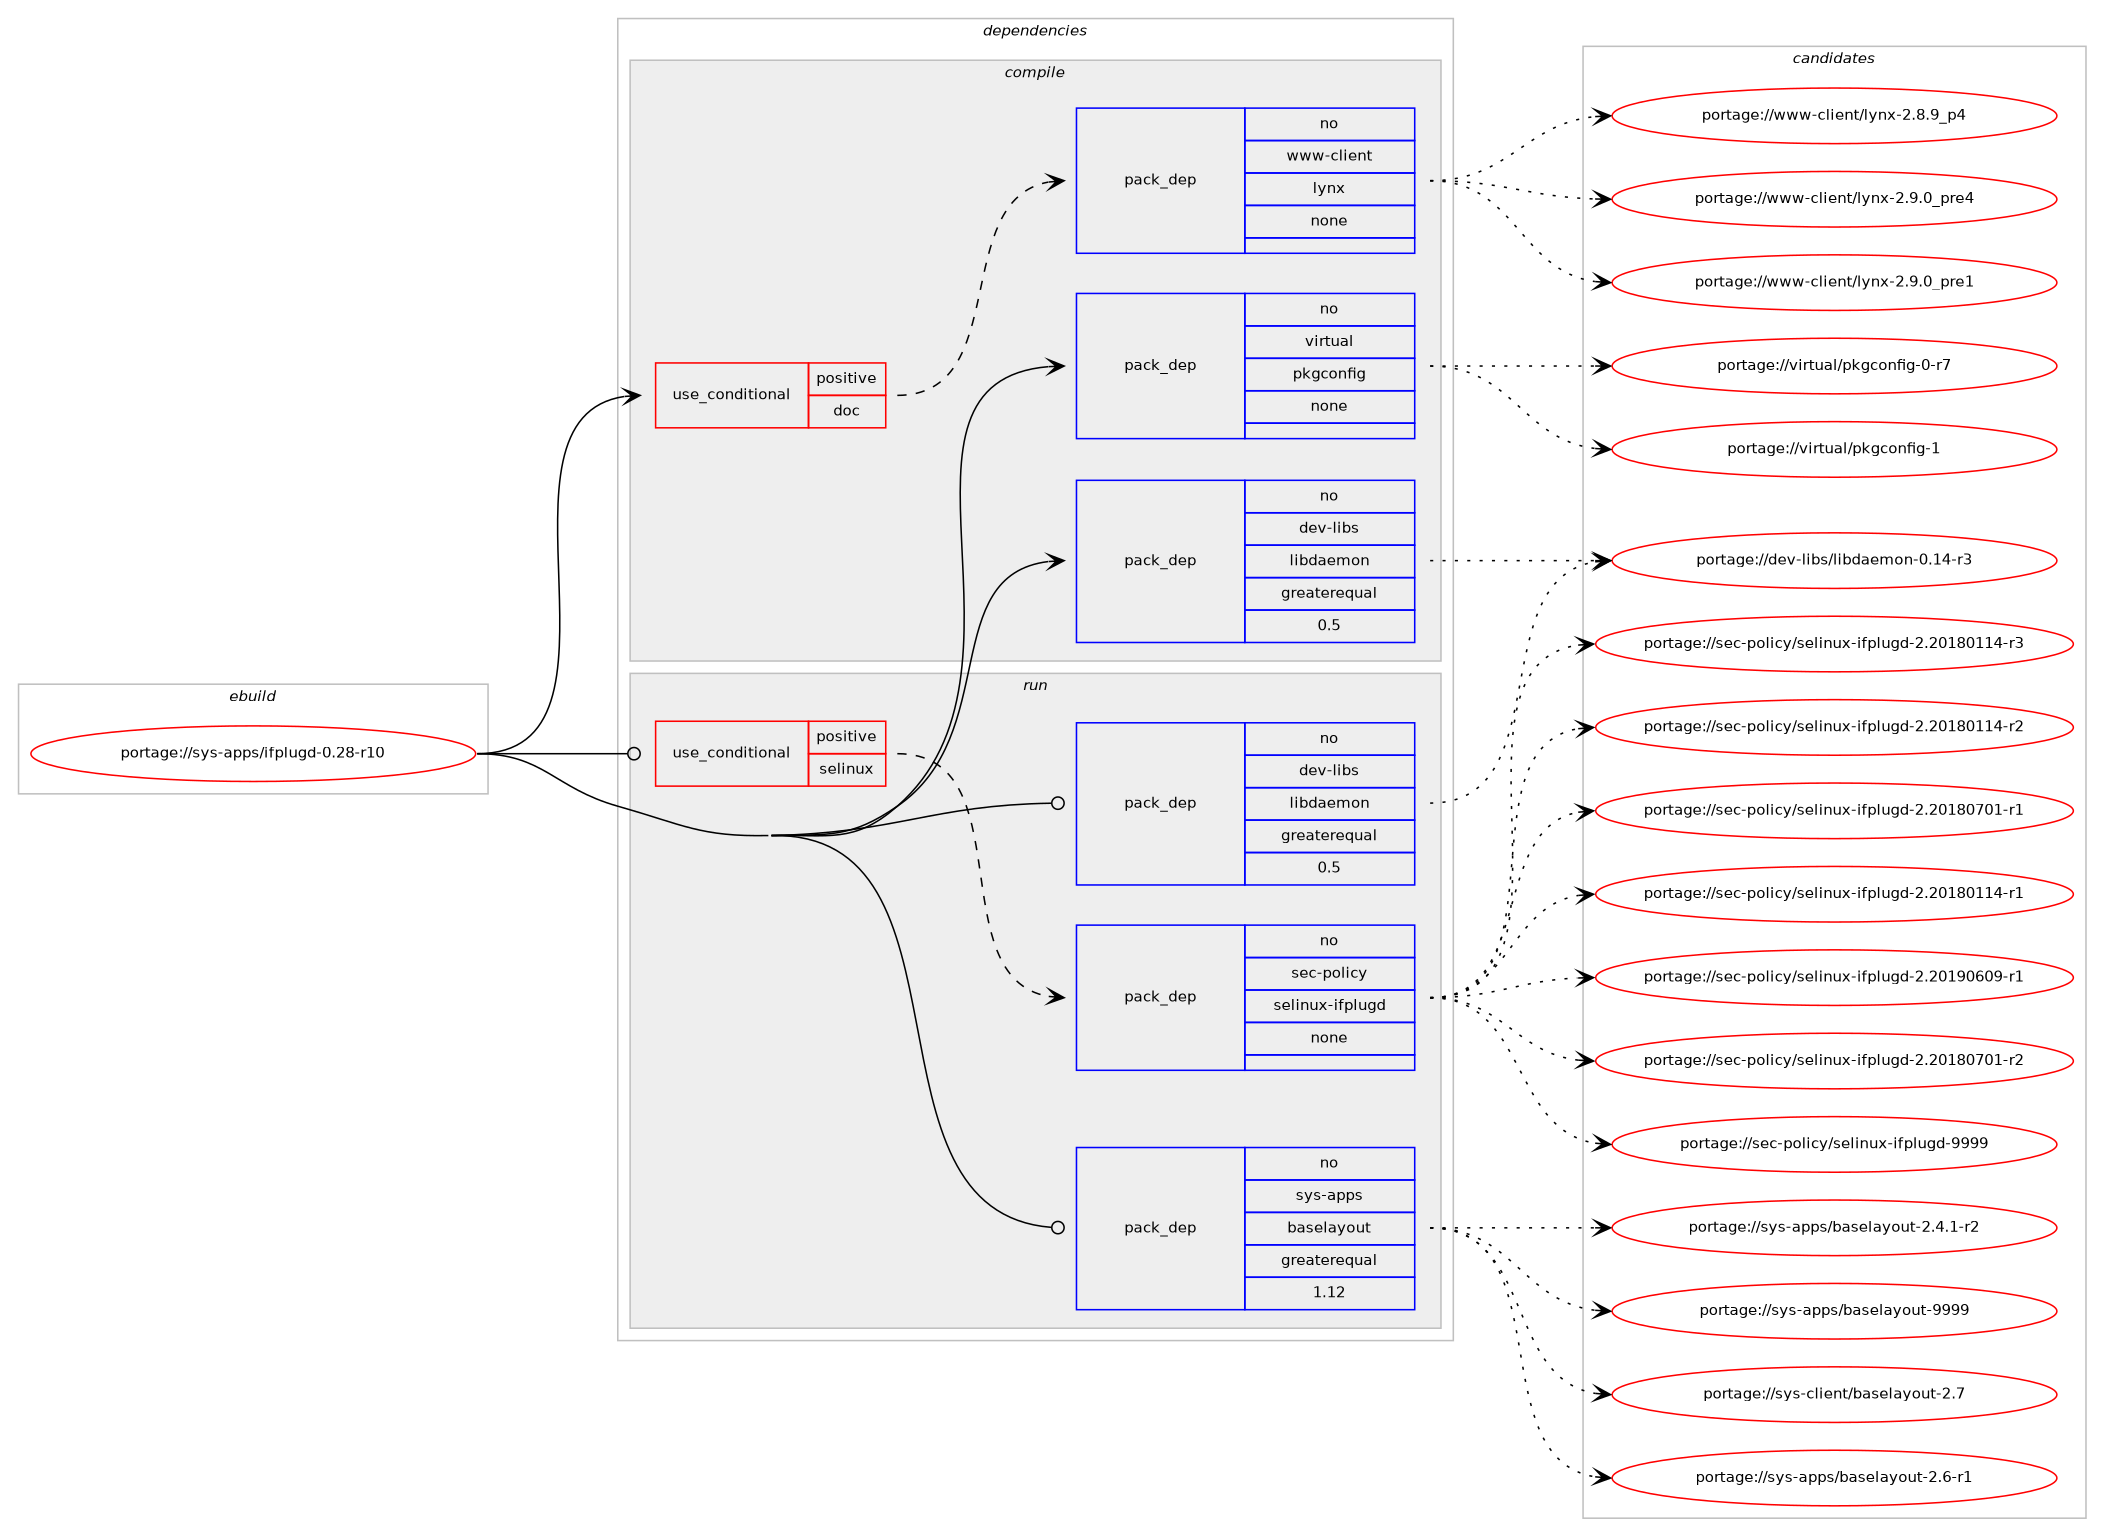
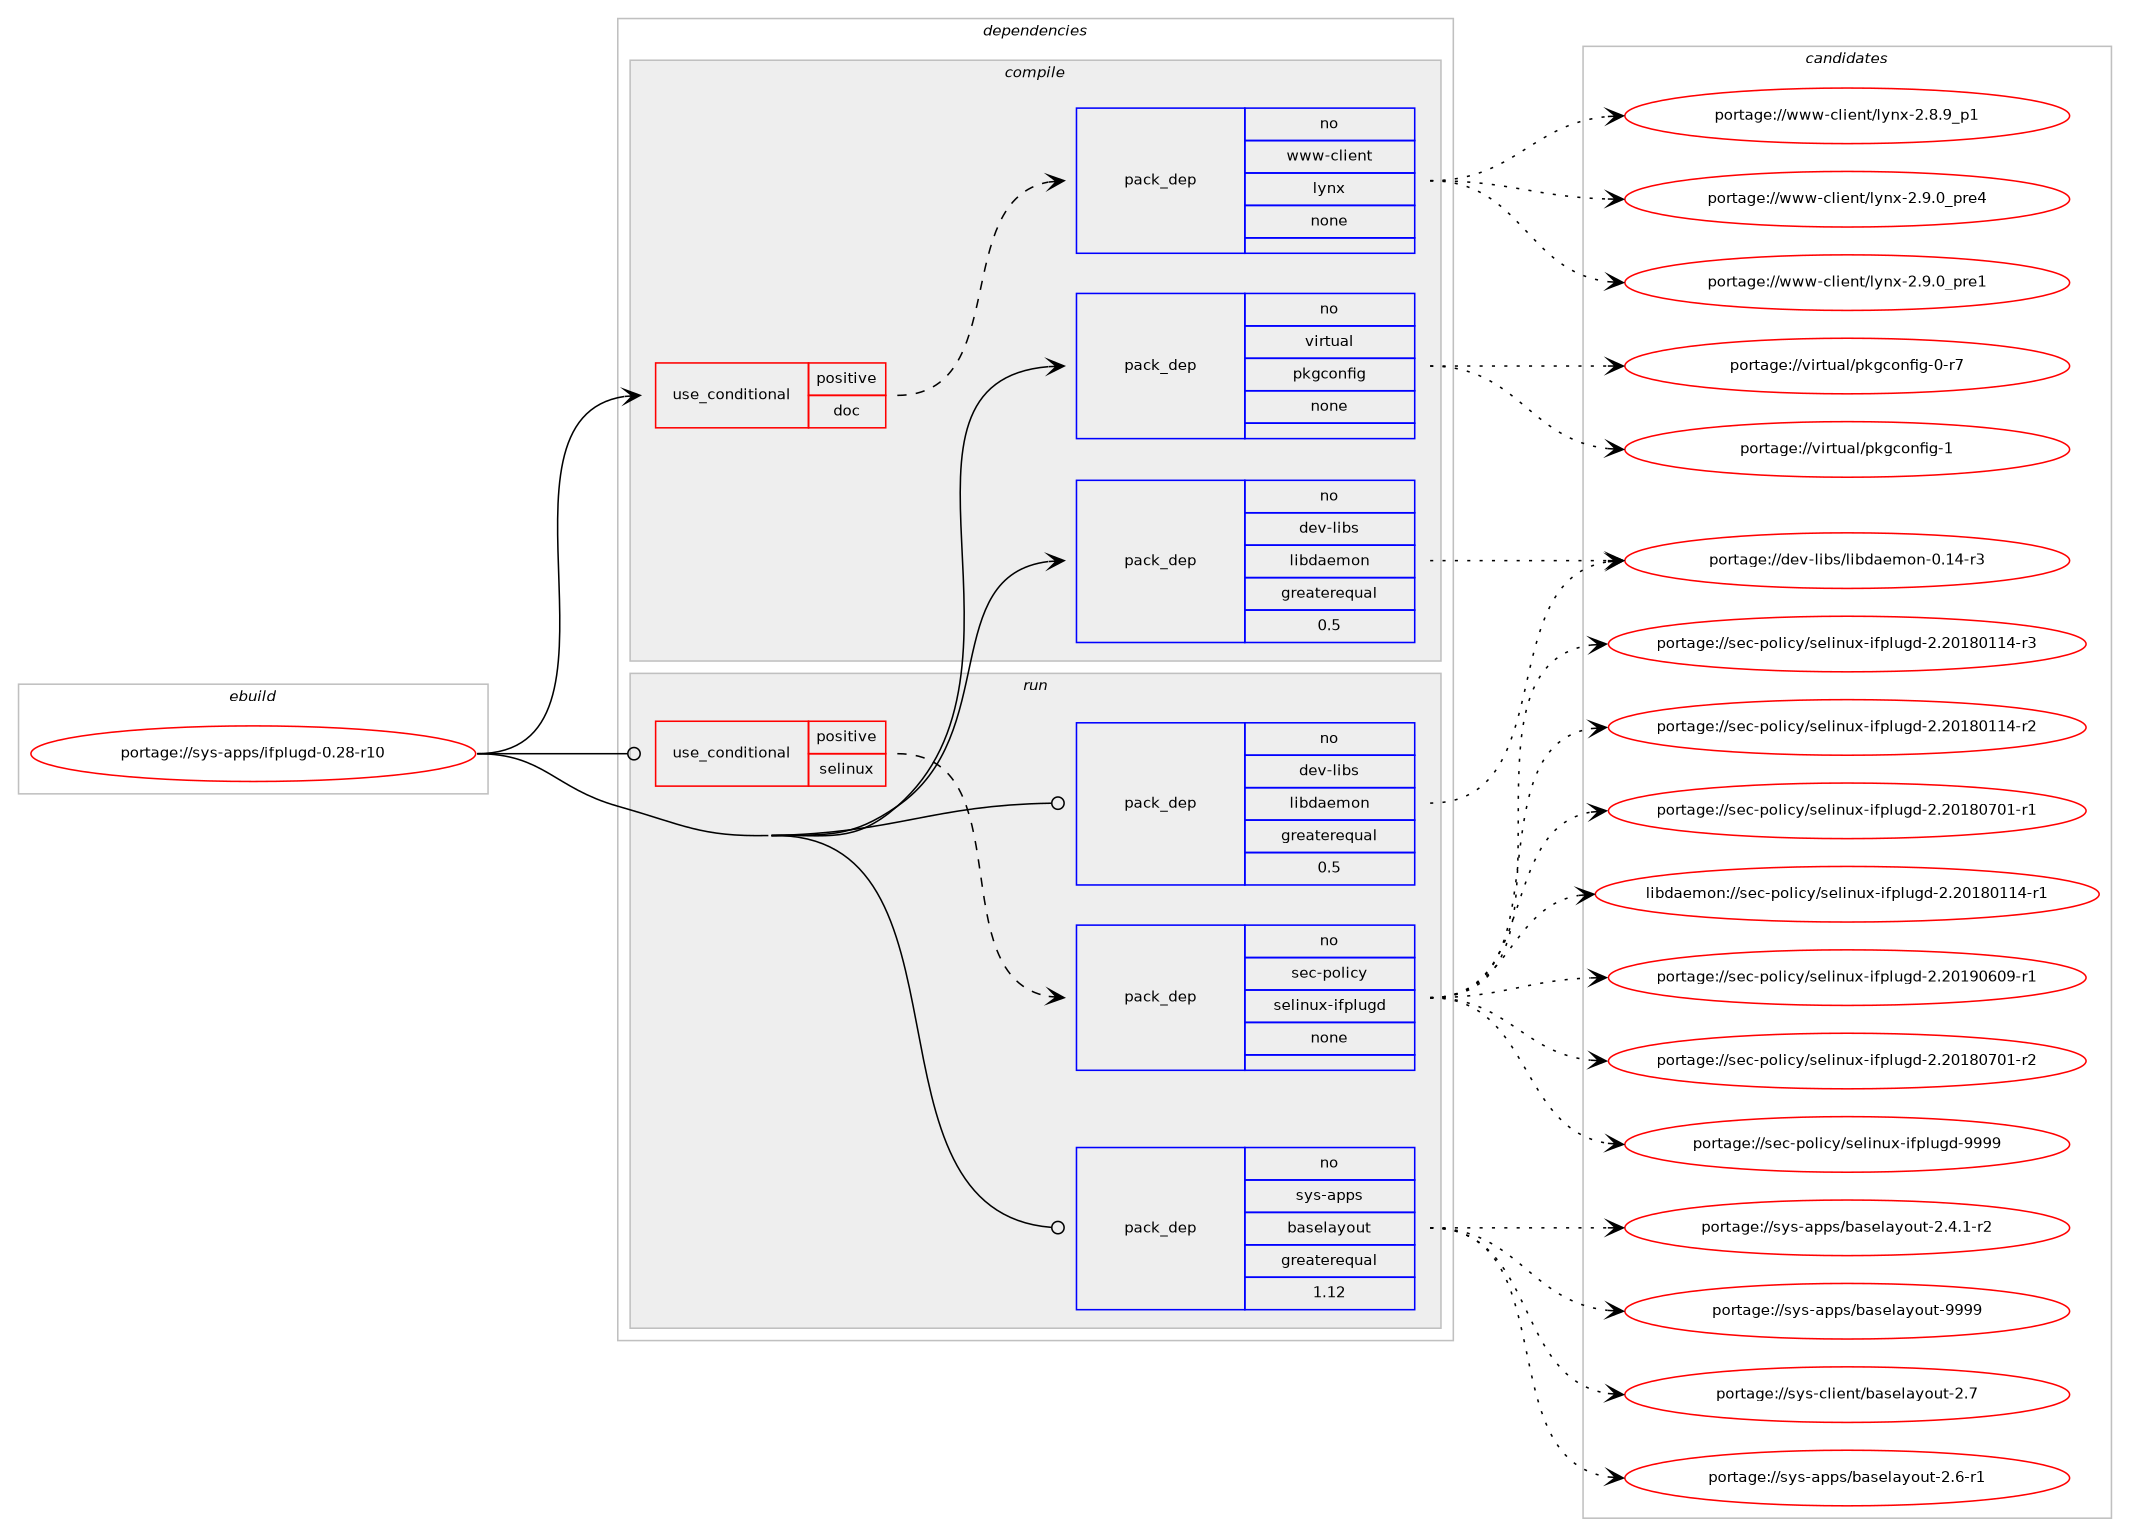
  digraph {
    compound=true
    concentrate=true
    fontname=Helvetica
    fontsize=10
    newrank=true
    rankdir=LR
    ranksep=1.5
    node [color=red fontname=Helvetica fontsize=10]
    edge [arrowhead=vee headport=w style=dotted tailport=e weight=100]
    n1 [label="portage://sys-apps/ifplugd-0.28-r10" width=4]
    n2 [color=blue label=<<TABLE BORDER="0" CELLBORDER="1" CELLSPACING="0" CELLPADDING="4" WIDTH="220"><TR><TD ROWSPAN="6" CELLPADDING="30">pack_dep</TD></TR><TR><TD WIDTH="110">no</TD></TR><TR><TD>www-client</TD></TR><TR><TD>lynx</TD></TR><TR><TD>none</TD></TR><TR><TD></TD></TR></TABLE>> shape=none]
    n3 [label=<<TABLE BORDER="0" CELLBORDER="1" CELLSPACING="0" CELLPADDING="4"><TR><TD ROWSPAN="3" CELLPADDING="10">use_conditional</TD></TR><TR><TD>positive</TD></TR><TR><TD>doc</TD></TR></TABLE>> shape=none]
    n4 [color=blue label=<<TABLE BORDER="0" CELLBORDER="1" CELLSPACING="0" CELLPADDING="4" WIDTH="220"><TR><TD ROWSPAN="6" CELLPADDING="30">pack_dep</TD></TR><TR><TD WIDTH="110">no</TD></TR><TR><TD>dev-libs</TD></TR><TR><TD>libdaemon</TD></TR><TR><TD>greaterequal</TD></TR><TR><TD>0.5</TD></TR></TABLE>> shape=none]
    n5 [color=blue label=<<TABLE BORDER="0" CELLBORDER="1" CELLSPACING="0" CELLPADDING="4" WIDTH="220"><TR><TD ROWSPAN="6" CELLPADDING="30">pack_dep</TD></TR><TR><TD WIDTH="110">no</TD></TR><TR><TD>virtual</TD></TR><TR><TD>pkgconfig</TD></TR><TR><TD>none</TD></TR><TR><TD></TD></TR></TABLE>> shape=none]
    n6 [color=blue label=<<TABLE BORDER="0" CELLBORDER="1" CELLSPACING="0" CELLPADDING="4" WIDTH="220"><TR><TD ROWSPAN="6" CELLPADDING="30">pack_dep</TD></TR><TR><TD WIDTH="110">no</TD></TR><TR><TD>sec-policy</TD></TR><TR><TD>selinux-ifplugd</TD></TR><TR><TD>none</TD></TR><TR><TD></TD></TR></TABLE>> shape=none]
    n7 [label=<<TABLE BORDER="0" CELLBORDER="1" CELLSPACING="0" CELLPADDING="4"><TR><TD ROWSPAN="3" CELLPADDING="10">use_conditional</TD></TR><TR><TD>positive</TD></TR><TR><TD>selinux</TD></TR></TABLE>> shape=none]
    n8 [color=blue label=<<TABLE BORDER="0" CELLBORDER="1" CELLSPACING="0" CELLPADDING="4" WIDTH="220"><TR><TD ROWSPAN="6" CELLPADDING="30">pack_dep</TD></TR><TR><TD WIDTH="110">no</TD></TR><TR><TD>dev-libs</TD></TR><TR><TD>libdaemon</TD></TR><TR><TD>greaterequal</TD></TR><TR><TD>0.5</TD></TR></TABLE>> shape=none]
    n9 [color=blue label=<<TABLE BORDER="0" CELLBORDER="1" CELLSPACING="0" CELLPADDING="4" WIDTH="220"><TR><TD ROWSPAN="6" CELLPADDING="30">pack_dep</TD></TR><TR><TD WIDTH="110">no</TD></TR><TR><TD>sys-apps</TD></TR><TR><TD>baselayout</TD></TR><TR><TD>greaterequal</TD></TR><TR><TD>1.12</TD></TR></TABLE>> shape=none]
    n10 [label="portage://www-client/lynx-2.9.0_pre4" width=4]
    n11 [label="portage://www-client/lynx-2.9.0_pre1" width=4]
-   n12 [label="portage://www-client/lynx-2.8.9_p4" width=4]
+   n12 [label="portage://www-client/lynx-2.8.9_p1" width=4]
    n13 [label="portage://dev-libs/libdaemon-0.14-r3" width=4]
    n14 [label="portage://virtual/pkgconfig-1" width=4]
    n15 [label="portage://virtual/pkgconfig-0-r7" width=4]
    n16 [label="portage://sec-policy/selinux-ifplugd-9999" width=4]
    n17 [label="portage://sec-policy/selinux-ifplugd-2.20190609-r1" width=4]
    n18 [label="portage://sec-policy/selinux-ifplugd-2.20180701-r2" width=4]
    n19 [label="portage://sec-policy/selinux-ifplugd-2.20180701-r1" width=4]
    n20 [label="portage://sec-policy/selinux-ifplugd-2.20180114-r3" width=4]
    n21 [label="portage://sec-policy/selinux-ifplugd-2.20180114-r2" width=4]
-   n22 [label="portage://sec-policy/selinux-ifplugd-2.20180114-r1" width=4]
+   n22 [label="libdaemon://sec-policy/selinux-ifplugd-2.20180114-r1" width=4]
    n23 [label="portage://sys-apps/baselayout-9999" width=4]
    n24 [label="portage://sys-client/baselayout-2.7" width=4]
    n25 [label="portage://sys-apps/baselayout-2.6-r1" width=4]
    n26 [label="portage://sys-apps/baselayout-2.4.1-r2" width=4]
    subgraph cluster_1 {
      color=gray
      label=<<i>ebuild</i>>
      rank=same
      n1
    }
    subgraph cluster_2 {
      color=gray
      label=<<i>dependencies</i>>
      subgraph cluster_3 {
        color=gray
        fillcolor="#eeeeee"
        label=<<i>compile</i>>
        style=filled
        subgraph sub_4 {
          color=gray
          fillcolor="#eeeeee"
          label=<<i>compile</i>>
          style=filled
          n3
          subgraph sub_5 {
            color=gray
            fillcolor="#eeeeee"
            label=<<i>compile</i>>
            style=filled
            n2
          }
        }
        subgraph sub_6 {
          color=gray
          fillcolor="#eeeeee"
          label=<<i>compile</i>>
          style=filled
          n4
        }
        subgraph sub_7 {
          color=gray
          fillcolor="#eeeeee"
          label=<<i>compile</i>>
          style=filled
          n5
        }
      }
      subgraph cluster_8 {
        color=gray
        fillcolor="#eeeeee"
        label=<<i>compile and run</i>>
        style=filled
      }
      subgraph cluster_9 {
        color=gray
        fillcolor="#eeeeee"
        label=<<i>run</i>>
        style=filled
        subgraph sub_10 {
          color=gray
          fillcolor="#eeeeee"
          label=<<i>run</i>>
          style=filled
          n7
          subgraph sub_11 {
            color=gray
            fillcolor="#eeeeee"
            label=<<i>run</i>>
            style=filled
            n6
          }
        }
        subgraph sub_12 {
          color=gray
          fillcolor="#eeeeee"
          label=<<i>run</i>>
          style=filled
          n8
        }
        subgraph sub_13 {
          color=gray
          fillcolor="#eeeeee"
          label=<<i>run</i>>
          style=filled
          n9
        }
      }
    }
    subgraph cluster_14 {
      color=gray
      label=<<i>candidates</i>>
      rank=same
      subgraph sub_15 {
        color=black
        label=<<i>candidates</i>>
        nodesep=1
        rank=same
        n10
        n11
        n12
      }
      subgraph sub_16 {
        color=black
        label=<<i>candidates</i>>
        nodesep=1
        rank=same
        n13
      }
      subgraph sub_17 {
        color=black
        label=<<i>candidates</i>>
        nodesep=1
        rank=same
        n14
        n15
      }
      subgraph sub_18 {
        color=black
        label=<<i>candidates</i>>
        nodesep=1
        rank=same
        n16
        n17
        n18
        n19
        n20
        n21
        n22
      }
      subgraph sub_19 {
        color=black
        label=<<i>candidates</i>>
        nodesep=1
        rank=same
        n13
      }
      subgraph sub_20 {
        color=black
        label=<<i>candidates</i>>
        nodesep=1
        rank=same
        n23
        n24
        n25
        n26
      }
    }
    n1 -> n3 [style=solid weight=20]
    n1 -> n4 [style=solid weight=20]
    n1 -> n5 [style=solid weight=20]
    n1 -> n7 [arrowhead=odot style=solid weight=20]
    n1 -> n8 [arrowhead=odot style=solid weight=20]
    n1 -> n9 [arrowhead=odot style=solid weight=20]
    n2 -> n10
    n2 -> n11
    n2 -> n12
    n3 -> n2 [style=dashed weight=20]
    n4 -> n13
    n5 -> n14
    n5 -> n15
    n6 -> n16
    n6 -> n17
    n6 -> n18
    n6 -> n19
    n6 -> n20
    n6 -> n21
    n6 -> n22
    n7 -> n6 [style=dashed weight=20]
    n8 -> n13
    n9 -> n23
    n9 -> n24
    n9 -> n25
    n9 -> n26
  }
